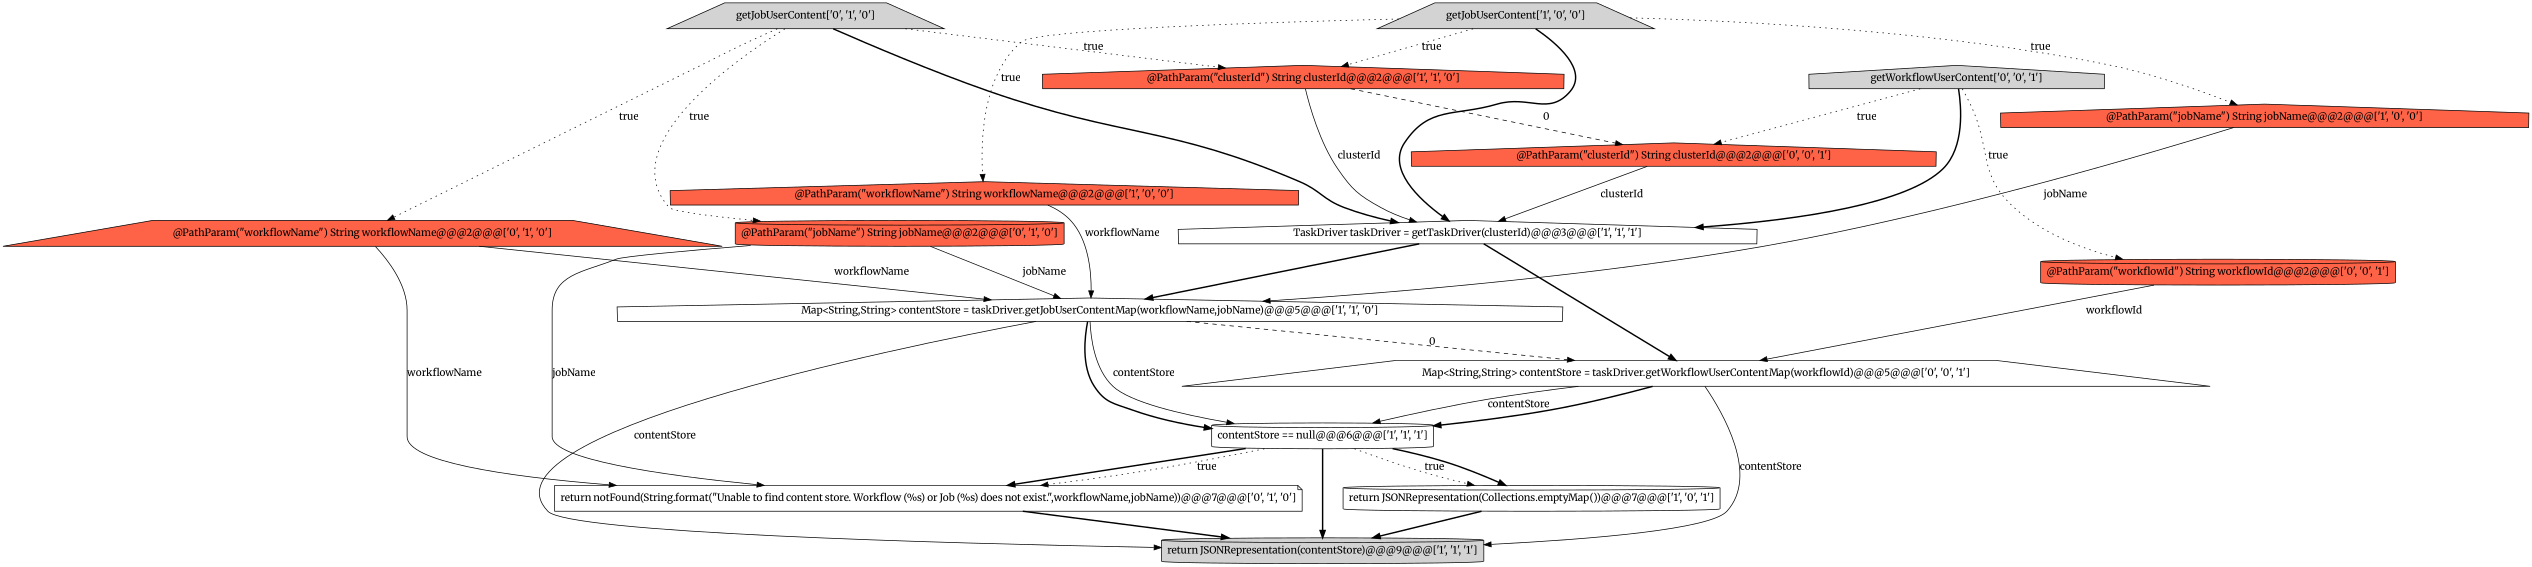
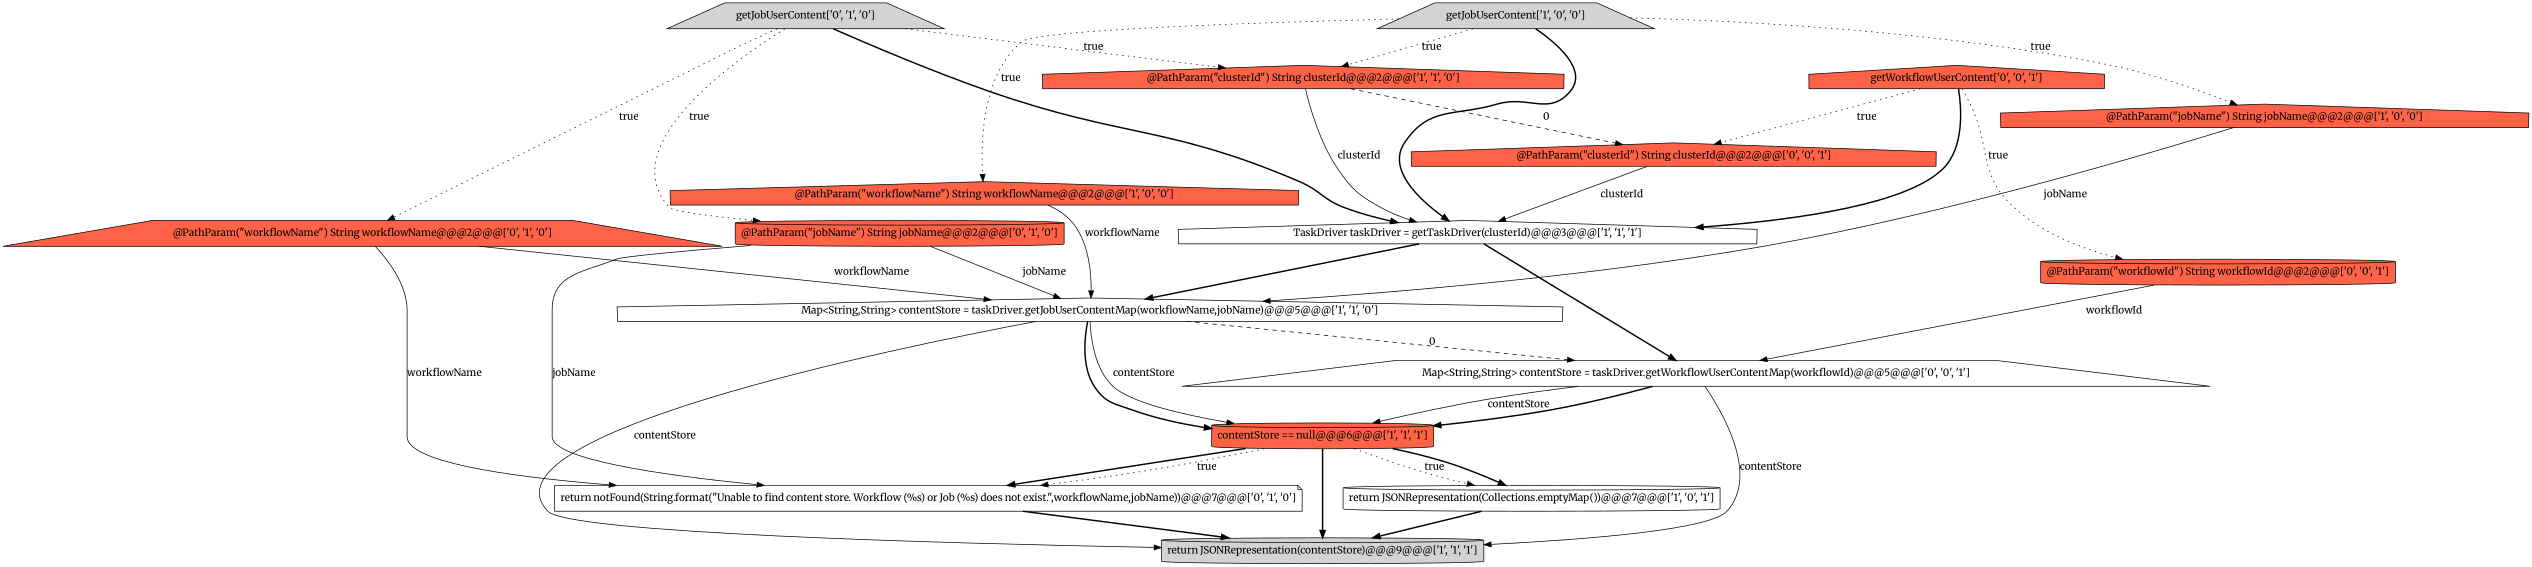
  digraph {
    fontname=Merriweather
    node [fillcolor=tomato fontname=Merriweather shape=house style=filled]
    edge [fontname=Merriweather style=solid]
    n1 [fillcolor=lightgray label="getJobUserContent['0', '1', '0']" shape=trapezium]
    n2 [label="@PathParam(\"clusterId\") String clusterId@@@2@@@['1', '1', '0']"]
    n3 [label="@PathParam(\"jobName\") String jobName@@@2@@@['0', '1', '0']" shape=cylinder]
    n4 [label="@PathParam(\"workflowName\") String workflowName@@@2@@@['0', '1', '0']" shape=trapezium]
    n5 [fillcolor=white label="TaskDriver taskDriver = getTaskDriver(clusterId)@@@3@@@['1', '1', '1']"]
    n6 [label="@PathParam(\"clusterId\") String clusterId@@@2@@@['0', '0', '1']"]
    n7 [fillcolor=white label="return notFound(String.format(\"Unable to find content store. Workflow (%s) or Job (%s) does not exist.\",workflowName,jobName))@@@7@@@['0', '1', '0']" shape=note]
    n8 [fillcolor=white label="Map<String,String> contentStore = taskDriver.getJobUserContentMap(workflowName,jobName)@@@5@@@['1', '1', '0']"]
    n9 [fillcolor=white label="Map<String,String> contentStore = taskDriver.getWorkflowUserContentMap(workflowId)@@@5@@@['0', '0', '1']" shape=trapezium]
    n10 [fillcolor=lightgray label="return JSONRepresentation(contentStore)@@@9@@@['1', '1', '1']" shape=cylinder]
-   n11 [fillcolor=white label="contentStore == null@@@6@@@['1', '1', '1']" shape=cylinder]
+   n11 [label="contentStore == null@@@6@@@['1', '1', '1']" shape=cylinder]
    n12 [fillcolor=white label="return JSONRepresentation(Collections.emptyMap())@@@7@@@['1', '0', '1']" shape=cylinder]
    n13 [label="@PathParam(\"jobName\") String jobName@@@2@@@['1', '0', '0']"]
-   n14 [fillcolor=lightgray label="getWorkflowUserContent['0', '0', '1']"]
+   n14 [label="getWorkflowUserContent['0', '0', '1']"]
    n15 [label="@PathParam(\"workflowId\") String workflowId@@@2@@@['0', '0', '1']" shape=cylinder]
    n16 [fillcolor=lightgray label="getJobUserContent['1', '0', '0']" shape=trapezium]
    n17 [label="@PathParam(\"workflowName\") String workflowName@@@2@@@['1', '0', '0']"]
    n1 -> n2 [label=true style=dotted]
    n1 -> n3 [label=true style=dotted]
    n1 -> n4 [label=true style=dotted]
    n1 -> n5 [style=bold]
    n2 -> n5 [label=clusterId]
    n2 -> n6 [label=0 style=dashed]
    n3 -> n7 [label=jobName]
    n3 -> n8 [label=jobName]
    n4 -> n7 [label=workflowName]
    n4 -> n8 [label=workflowName]
    n5 -> n8 [style=bold]
    n5 -> n9 [style=bold]
    n6 -> n5 [label=clusterId]
    n7 -> n10 [style=bold]
    n8 -> n9 [label=0 style=dashed]
    n8 -> n10 [label=contentStore]
    n8 -> n11 [label=contentStore]
    n8 -> n11 [style=bold]
    n9 -> n10 [label=contentStore]
    n9 -> n11 [label=contentStore]
    n9 -> n11 [style=bold]
    n11 -> n7 [style=bold]
    n11 -> n7 [label=true style=dotted]
    n11 -> n10 [style=bold]
    n11 -> n12 [label=true style=dotted]
    n11 -> n12 [style=bold]
    n12 -> n10 [style=bold]
    n13 -> n8 [label=jobName]
    n14 -> n5 [style=bold]
    n14 -> n6 [label=true style=dotted]
    n14 -> n15 [label=true style=dotted]
    n15 -> n9 [label=workflowId]
    n16 -> n2 [label=true style=dotted]
    n16 -> n5 [style=bold]
    n16 -> n13 [label=true style=dotted]
    n16 -> n17 [label=true style=dotted]
    n17 -> n8 [label=workflowName]
  }
